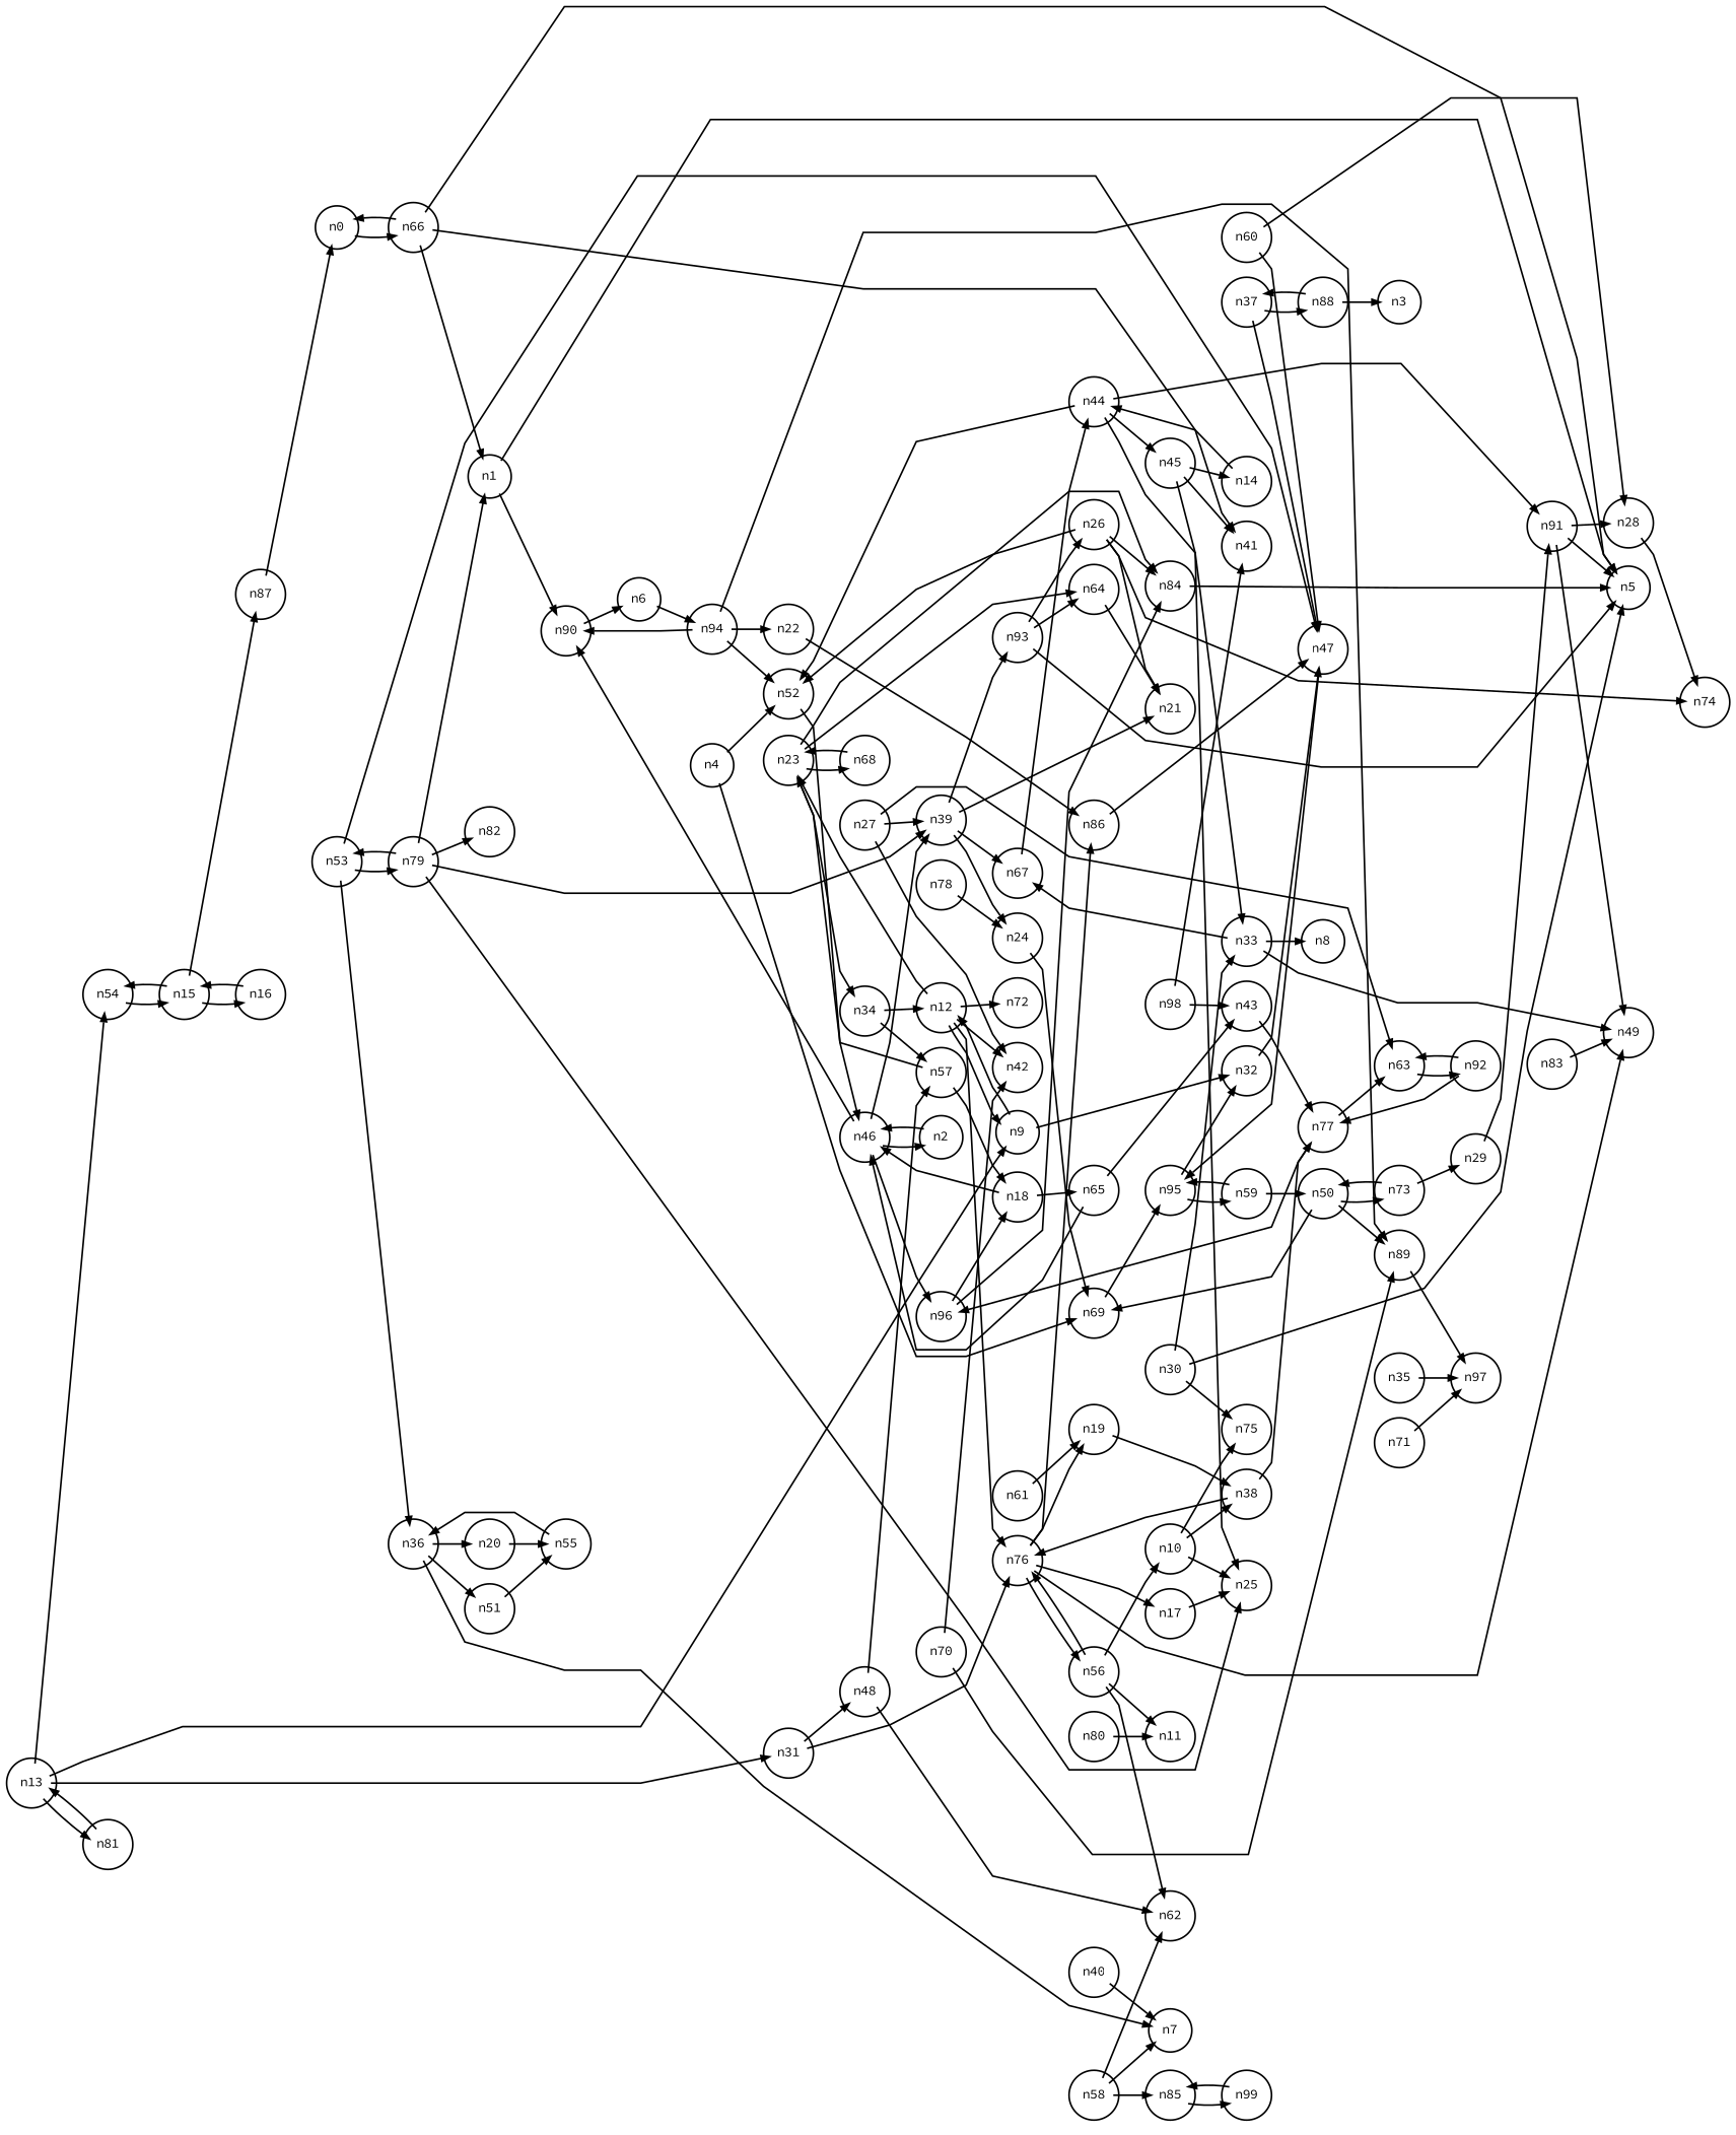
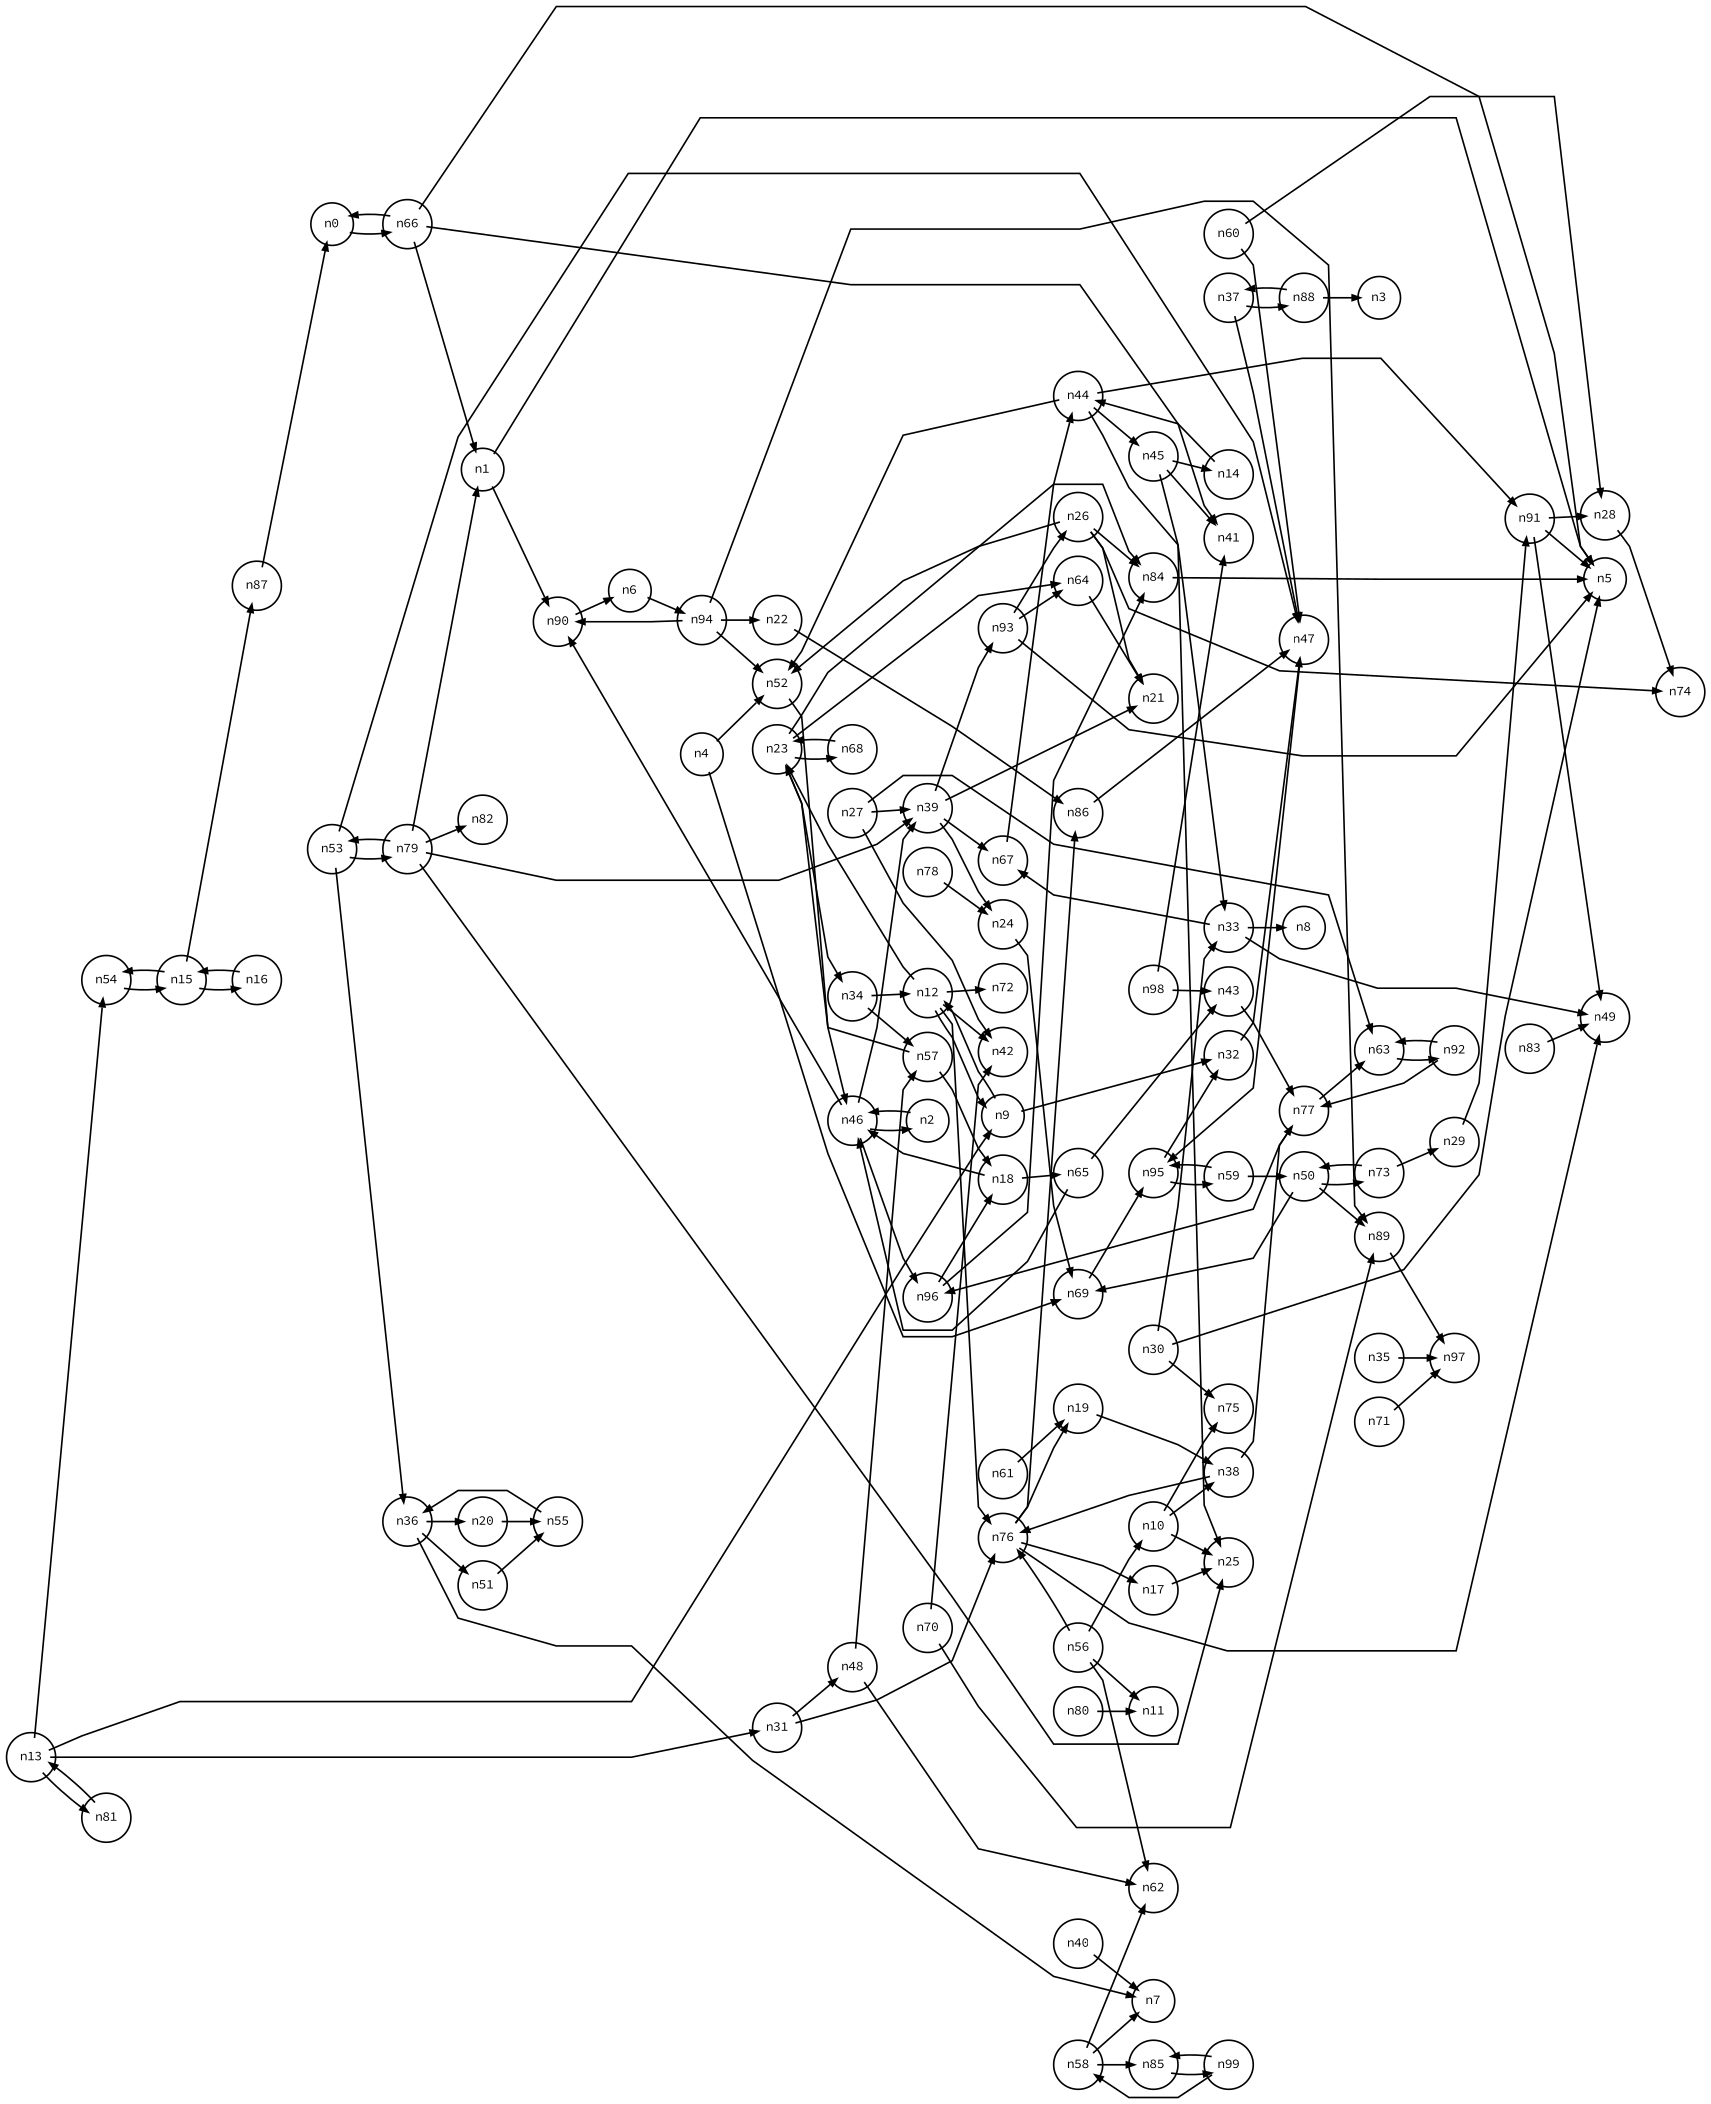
  digraph {
    fontname="Source Code Pro"
    fontsize=8
    nodesep=0.22
    nodesize=0.32
    rankdir=LR
    ranksep=0.22
    splines=polyline
    node [fixedsize=shape fontname="Source Code Pro" fontsize=8 shape=circle]
    edge [arrowsize=0.5 fontname="Source Code Pro"]
    n1 [width=0.32]
    n5 [width=0.32]
    n90 [width=0.32]
    n6 [width=0.32]
    n94 [width=0.32]
    n52 [width=0.32]
    n22 [width=0.32]
    n89 [width=0.32]
    n46 [width=0.32]
    n39 [width=0.32]
    n96 [width=0.32]
    n2 [width=0.32]
    n21 [width=0.32]
    n24 [width=0.32]
    n67 [width=0.32]
    n93 [width=0.32]
    n84 [width=0.32]
    n18 [width=0.32]
    n4 [width=0.32]
    n69 [width=0.32]
    n95 [width=0.32]
    n32 [width=0.32]
    n59 [width=0.32]
    n47 [width=0.32]
    n50 [width=0.32]
    n86 [width=0.32]
    n97 [width=0.32]
    n9 [width=0.32]
    n12 [width=0.32]
    n23 [width=0.32]
    n42 [width=0.32]
    n72 [width=0.32]
    n76 [width=0.32]
    n34 [width=0.32]
    n64 [width=0.32]
    n68 [width=0.32]
    n17 [width=0.32]
    n19 [width=0.32]
    n49 [width=0.32]
    n56 [width=0.32]
    n10 [width=0.32]
    n25 [width=0.32]
    n75 [width=0.32]
    n38 [width=0.32]
    n77 [width=0.32]
    n63 [width=0.32]
    n57 [width=0.32]
    n62 [width=0.32]
    n11 [width=0.32]
    n13 [width=0.32]
    n31 [width=0.32]
    n54 [width=0.32]
    n81 [width=0.32]
    n48 [width=0.32]
    n15 [width=0.32]
    n16 [width=0.32]
    n87 [width=0.32]
    n0 [width=0.32]
    n66 [width=0.32]
    n41 [width=0.32]
    n65 [width=0.32]
    n43 [width=0.32]
    n55 [width=0.32]
    n36 [width=0.32]
    n20 [width=0.32]
    n7 [width=0.32]
    n51 [width=0.32]
    n26 [width=0.32]
    n74 [width=0.32]
    n44 [width=0.32]
    n91 [width=0.32]
    n33 [width=0.32]
    n45 [width=0.32]
    n27 [width=0.32]
    n92 [width=0.32]
    n29 [width=0.32]
    n28 [width=0.32]
    n30 [width=0.32]
    n8 [width=0.32]
    n14 [width=0.32]
    n35 [width=0.32]
    n37 [width=0.32]
    n88 [width=0.32]
    n3 [width=0.32]
    n40 [width=0.32]
    n73 [width=0.32]
    n53 [width=0.32]
    n79 [width=0.32]
    n82 [width=0.32]
    n58 [width=0.32]
    n85 [width=0.32]
    n99 [width=0.32]
    n60 [width=0.32]
    n61 [width=0.32]
    n70 [width=0.32]
    n71 [width=0.32]
    n78 [width=0.32]
    n80 [width=0.32]
    n83 [width=0.32]
    n98 [width=0.32]
    n1 -> n5
    n1 -> n90
    n90 -> n6
    n6 -> n94
    n94 -> n90
    n94 -> n52
    n94 -> n22
    n94 -> n89
    n52 -> n46
    n22 -> n86
    n89 -> n97
    n46 -> n90
    n46 -> n39
    n46 -> n96
    n46 -> n2
    n39 -> n21
    n39 -> n24
    n39 -> n67
    n39 -> n93
    n96 -> n84
    n96 -> n18
    n2 -> n46
    n24 -> n69
    n67 -> n44
    n93 -> n5
    n93 -> n64
    n93 -> n26
    n84 -> n5
    n18 -> n46
    n18 -> n65
    n4 -> n52
    n4 -> n69
    n69 -> n95
    n95 -> n32
    n95 -> n59
    n32 -> n47
    n59 -> n95
    n59 -> n50
    n47 -> n95
    n50 -> n89
    n50 -> n69
    n50 -> n73
    n86 -> n47
    n9 -> n32
    n9 -> n12
    n12 -> n9
    n12 -> n23
    n12 -> n42
    n12 -> n72
    n12 -> n76
    n23 -> n84
    n23 -> n34
    n23 -> n64
    n23 -> n68
    n76 -> n86
    n76 -> n17
    n76 -> n19
    n76 -> n49
-   n76 -> n56
    n34 -> n12
    n34 -> n57
    n64 -> n21
    n68 -> n23
    n17 -> n25
    n19 -> n38
    n56 -> n76
    n56 -> n10
    n56 -> n62
    n56 -> n11
    n10 -> n25
    n10 -> n75
    n10 -> n38
    n38 -> n76
    n38 -> n77
    n77 -> n96
    n77 -> n63
    n63 -> n92
    n57 -> n18
    n57 -> n23
    n13 -> n9
    n13 -> n31
    n13 -> n54
    n13 -> n81
    n31 -> n76
    n31 -> n48
    n54 -> n15
    n81 -> n13
    n48 -> n57
    n48 -> n62
    n15 -> n54
    n15 -> n16
    n15 -> n87
    n16 -> n15
    n87 -> n0
    n0 -> n66
    n66 -> n1
    n66 -> n5
    n66 -> n0
    n66 -> n41
    n65 -> n46
    n65 -> n43
    n43 -> n77
    n55 -> n36
    n36 -> n20
    n36 -> n7
    n36 -> n51
    n20 -> n55
    n51 -> n55
    n26 -> n52
    n26 -> n21
    n26 -> n84
    n26 -> n74
    n44 -> n52
    n44 -> n91
    n44 -> n33
    n44 -> n45
    n91 -> n5
    n91 -> n49
    n91 -> n28
    n33 -> n67
    n33 -> n49
    n33 -> n8
    n45 -> n25
    n45 -> n41
    n45 -> n14
    n27 -> n39
    n27 -> n42
    n27 -> n63
    n92 -> n77
    n92 -> n63
    n29 -> n91
    n28 -> n74
    n30 -> n5
    n30 -> n75
    n30 -> n33
    n14 -> n44
    n35 -> n97
    n37 -> n47
    n37 -> n88
    n88 -> n37
    n88 -> n3
    n40 -> n7
    n73 -> n50
    n73 -> n29
    n53 -> n47
    n53 -> n36
    n53 -> n79
    n79 -> n1
    n79 -> n39
    n79 -> n25
    n79 -> n53
    n79 -> n82
    n58 -> n62
    n58 -> n7
    n58 -> n85
    n85 -> n99
+   n99 -> n58
    n99 -> n85
    n60 -> n47
    n60 -> n28
    n61 -> n19
    n70 -> n89
    n70 -> n42
    n71 -> n97
    n78 -> n24
    n80 -> n11
    n83 -> n49
    n98 -> n41
    n98 -> n43
  }
